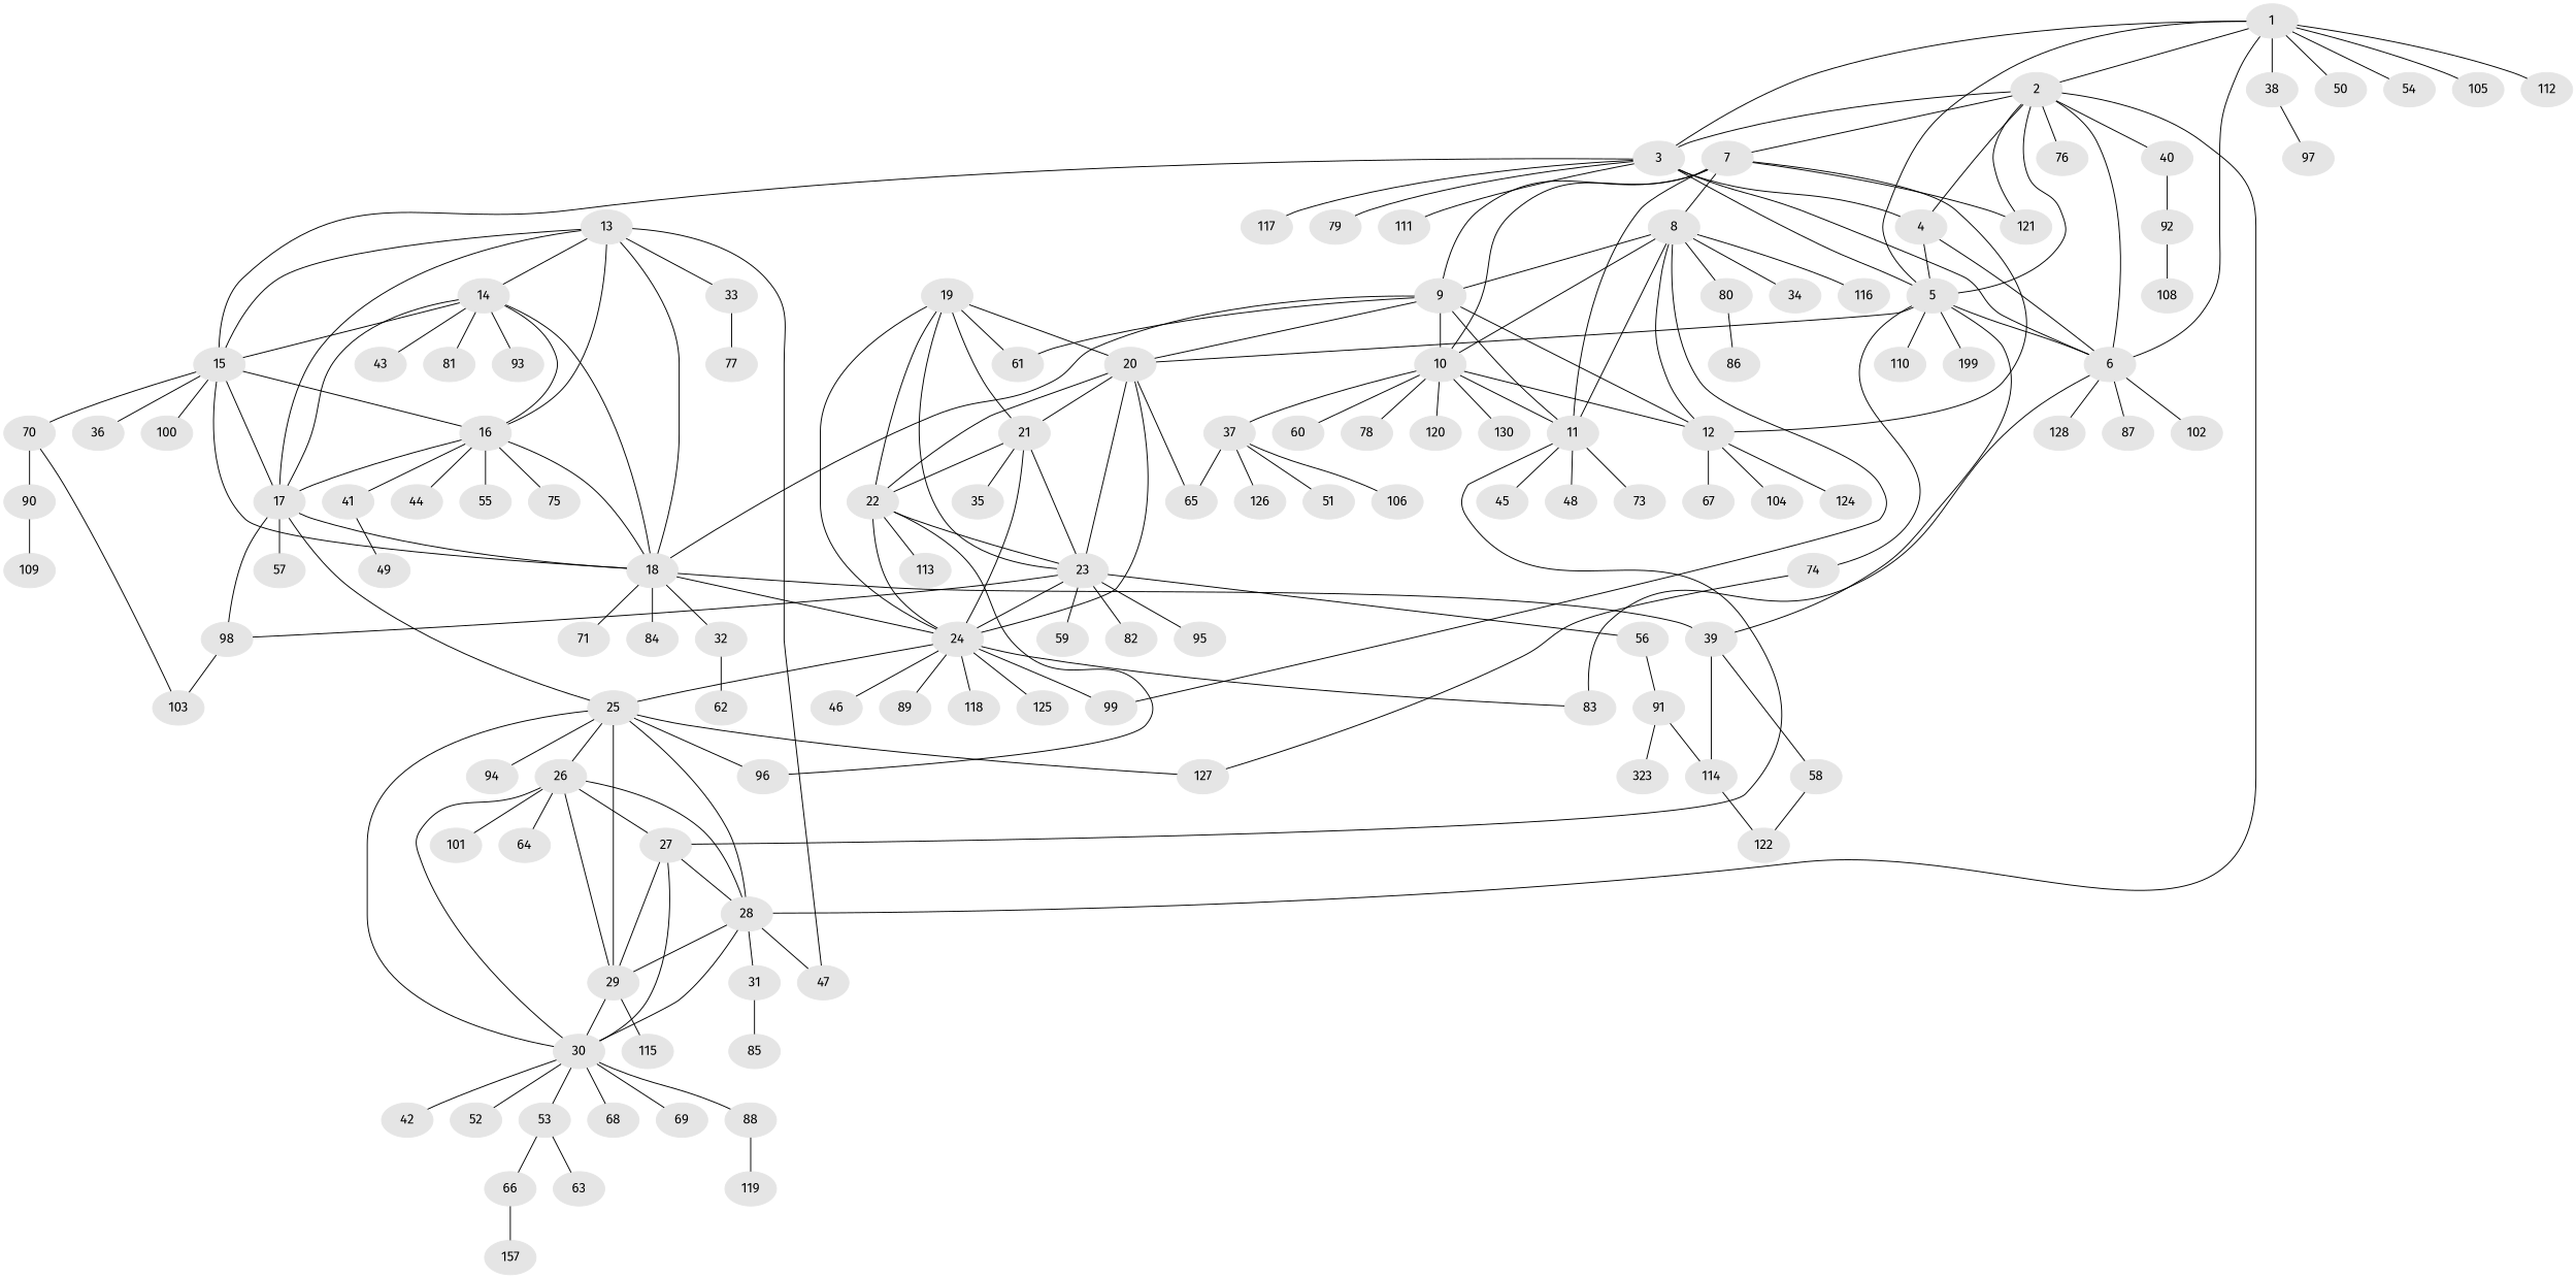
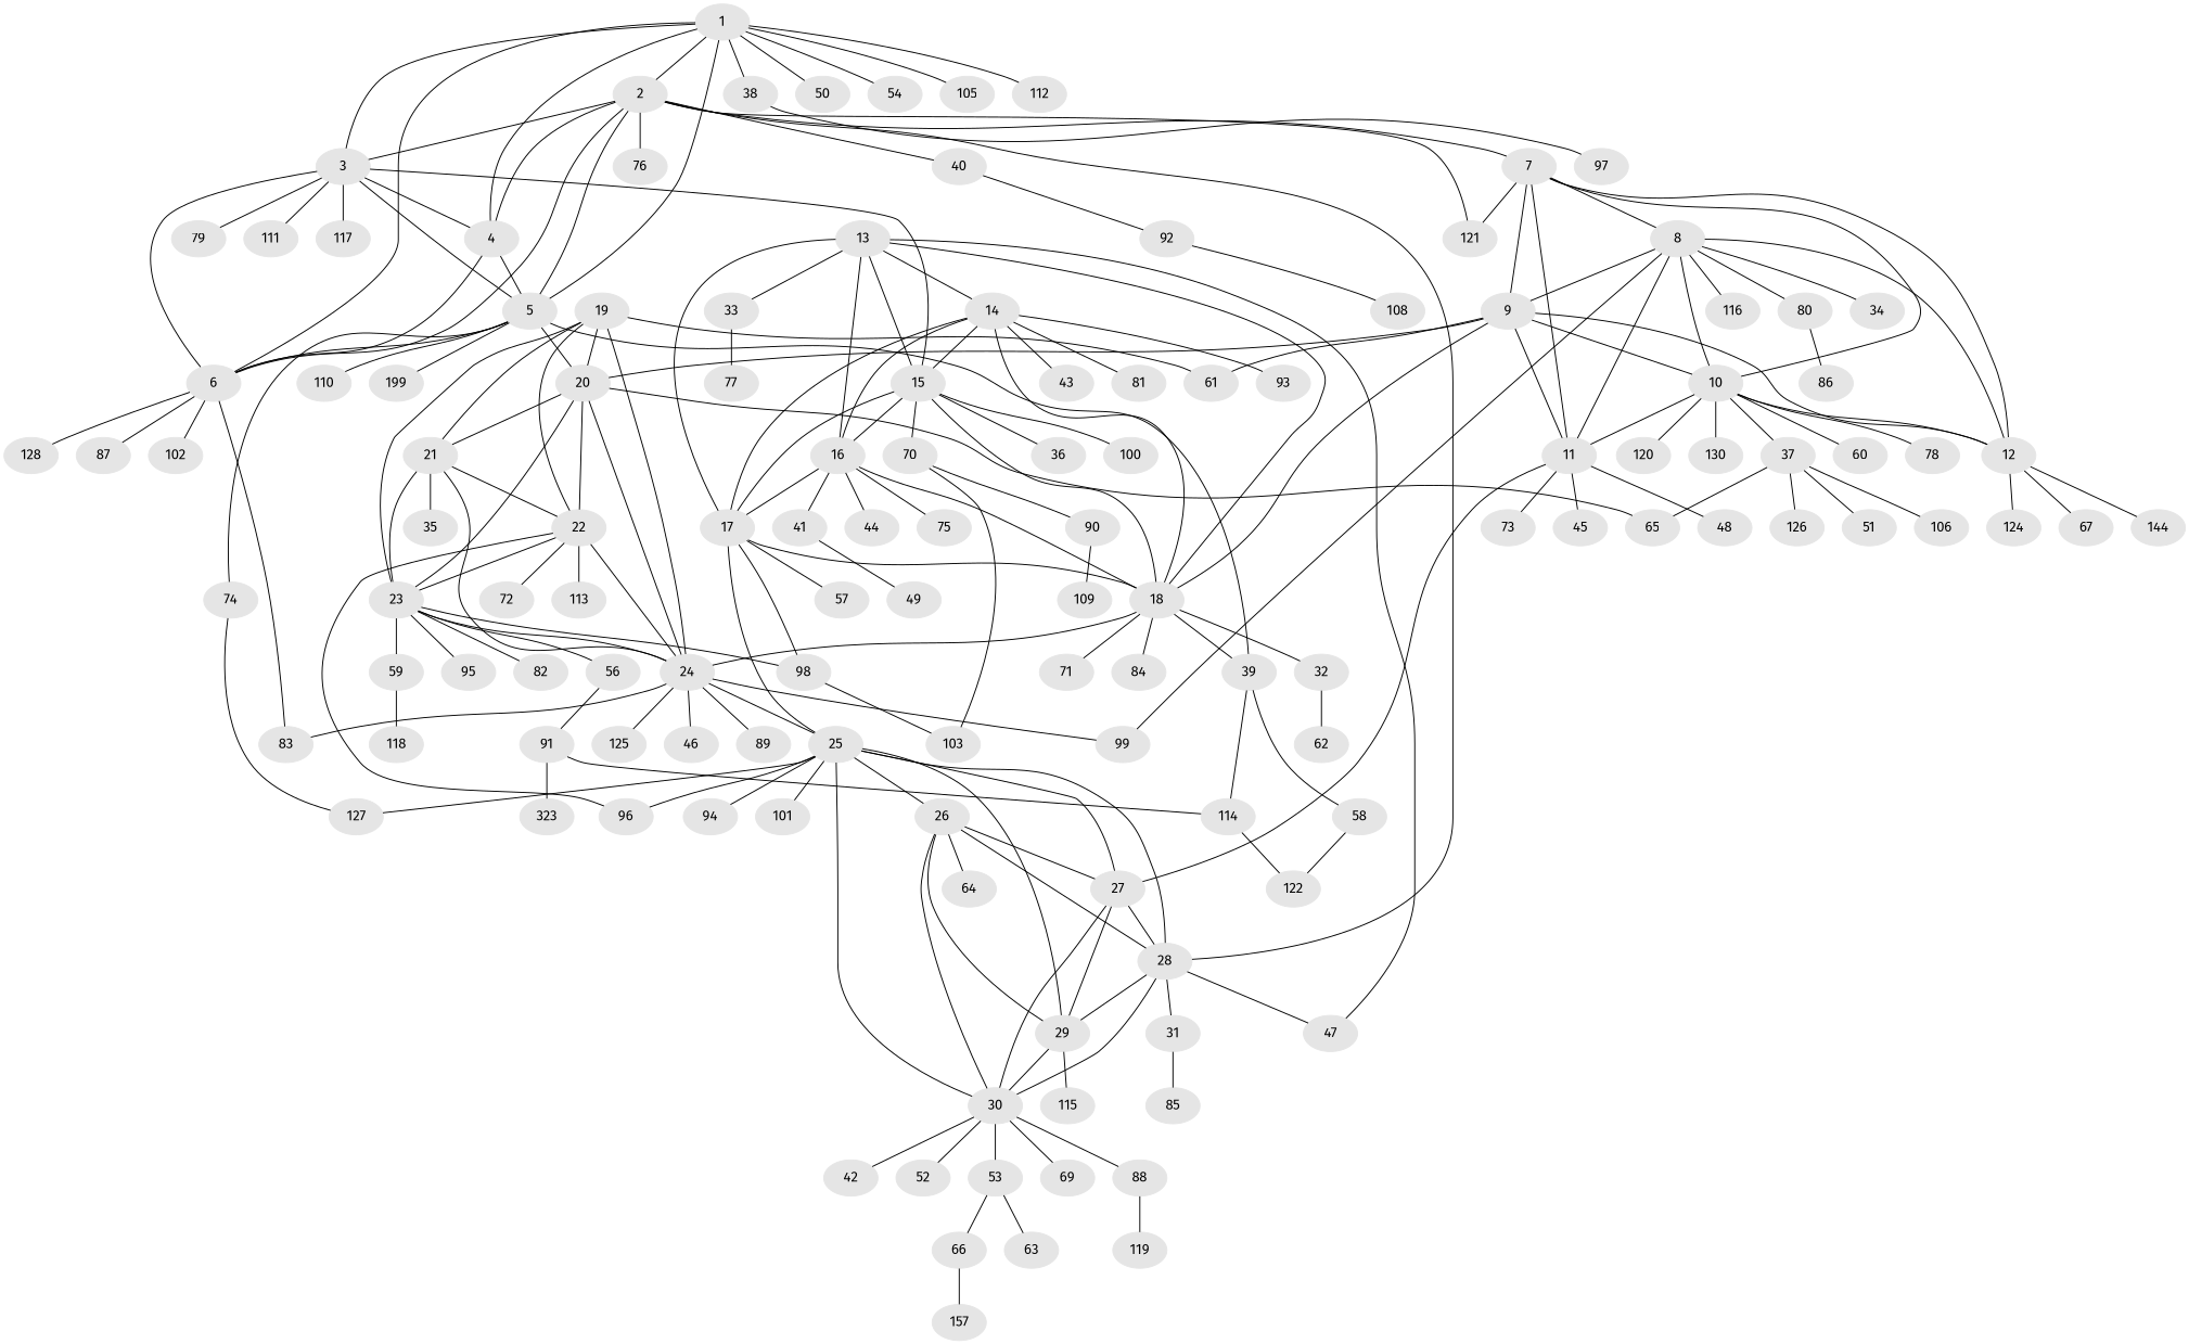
  graph {
    fontname="Fira Sans"
    node [color=gray90 fontname="Fira Sans" style=filled]
    edge [fontname="Fira Sans"]
    1
    2
    3
    4
    5
    6
    38
    50
    54
    105
    112
    7
    28
    40
    76
    121
    15
    79
    111
    117
    20
    39
    74
    110
    n25 [label=199]
    83
    87
    102
    128
    97
    8
    9
    10
    11
    12
    47
    29
    30
    31
    92
    18
    16
    17
    36
    70
    100
    24
    21
    22
    23
    65
    58
    114
    127
    34
    80
    99
    116
    61
    37
    60
    78
    120
    130
    27
    45
    48
    73
    67
-   104
+   104 [label=144]
    124
    86
    32
    71
    84
    51
    106
    126
    13
    14
    33
    43
    81
    93
    41
    44
-   55
    75
    25
    57
    98
    77
    90
    103
    49
    96
    26
    94
    101
    46
    89
    118
    125
    62
    19
    35
+   72
    113
    56
    59
    82
    95
    91
    64
    115
    42
    52
    53
-   68
    69
    88
    85
    63
    66
    119
    122
    108
    n128 [label=157]
    n129 [label=323]
    109
    1 -- 2
    1 -- 3
+   1 -- 4
    1 -- 5
    1 -- 6
    1 -- 38
    1 -- 50
    1 -- 54
    1 -- 105
    1 -- 112
    2 -- 3
    2 -- 4
    2 -- 5
    2 -- 6
    2 -- 7
    2 -- 28
    2 -- 40
    2 -- 76
    2 -- 121
    3 -- 4
    3 -- 5
    3 -- 6
    3 -- 15
    3 -- 79
    3 -- 111
    3 -- 117
    4 -- 5
    4 -- 6
    5 -- 6
    5 -- 20
    5 -- 39
    5 -- 74
    5 -- 110
    5 -- n25
    6 -- 83
    6 -- 87
    6 -- 102
    6 -- 128
    38 -- 97
    7 -- 121
    7 -- 8
    7 -- 9
    7 -- 10
    7 -- 11
    7 -- 12
    28 -- 47
    28 -- 29
    28 -- 30
    28 -- 31
    40 -- 92
    15 -- 18
    15 -- 16
    15 -- 17
    15 -- 36
    15 -- 70
    15 -- 100
    20 -- 24
    20 -- 21
    20 -- 22
    20 -- 23
    20 -- 65
    39 -- 58
    39 -- 114
    74 -- 127
    8 -- 9
    8 -- 10
    8 -- 11
    8 -- 12
    8 -- 34
    8 -- 80
    8 -- 99
    8 -- 116
    9 -- 20
    9 -- 10
    9 -- 11
    9 -- 12
    9 -- 18
    9 -- 61
    10 -- 11
    10 -- 12
    10 -- 37
    10 -- 60
    10 -- 78
    10 -- 120
    10 -- 130
    11 -- 27
    11 -- 45
    11 -- 48
    11 -- 73
    12 -- 67
    12 -- 104
    12 -- 124
    29 -- 30
    29 -- 115
    30 -- 42
    30 -- 52
    30 -- 53
-   30 -- 68
    30 -- 69
    30 -- 88
    31 -- 85
    92 -- 108
    18 -- 39
    18 -- 24
    18 -- 32
    18 -- 71
    18 -- 84
    16 -- 18
    16 -- 17
    16 -- 41
    16 -- 44
-   16 -- 55
    16 -- 75
    17 -- 18
    17 -- 25
    17 -- 57
    17 -- 98
    70 -- 90
    70 -- 103
    24 -- 83
    24 -- 99
    24 -- 25
    24 -- 46
    24 -- 89
-   24 -- 118
+   59 -- 118
    24 -- 125
    21 -- 24
    21 -- 22
    21 -- 23
    21 -- 35
    22 -- 24
    22 -- 23
    22 -- 96
+   22 -- 72
    22 -- 113
    23 -- 24
    23 -- 98
    23 -- 56
    23 -- 59
    23 -- 82
    23 -- 95
    58 -- 122
    114 -- 122
    80 -- 86
    37 -- 65
    37 -- 51
    37 -- 106
    37 -- 126
    27 -- 28
    27 -- 29
    27 -- 30
    32 -- 62
    13 -- 15
    13 -- 47
    13 -- 18
    13 -- 16
    13 -- 17
    13 -- 14
    13 -- 33
    14 -- 15
    14 -- 18
    14 -- 16
    14 -- 17
    14 -- 43
    14 -- 81
    14 -- 93
    33 -- 77
    41 -- 49
    25 -- 28
    25 -- 29
    25 -- 30
    25 -- 127
+   25 -- 27
    25 -- 96
    25 -- 26
    25 -- 94
-   26 -- 101
+   25 -- 101
    98 -- 103
    90 -- 109
    26 -- 28
    26 -- 29
    26 -- 30
    26 -- 27
    26 -- 64
    19 -- 20
    19 -- 24
    19 -- 21
    19 -- 22
    19 -- 23
    19 -- 61
    56 -- 91
    91 -- 114
    91 -- n129
    53 -- 63
    53 -- 66
    88 -- 119
    66 -- n128
  }
